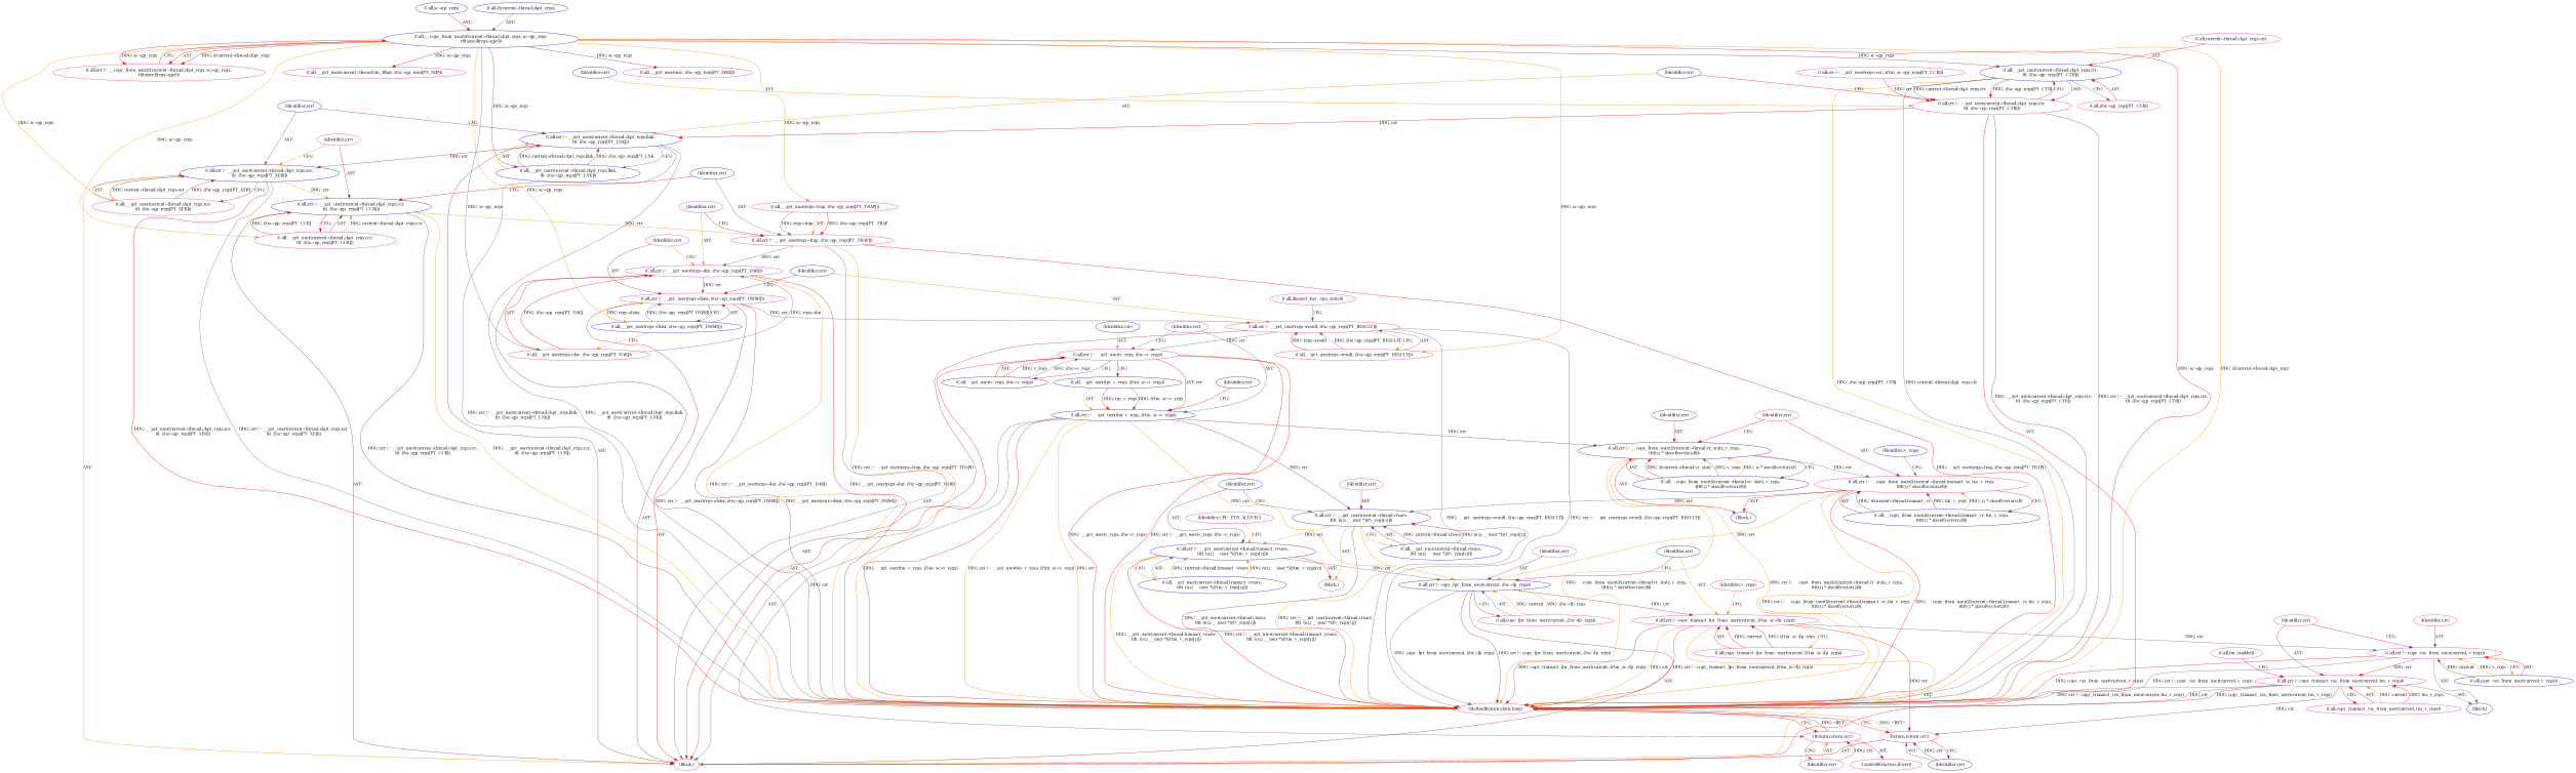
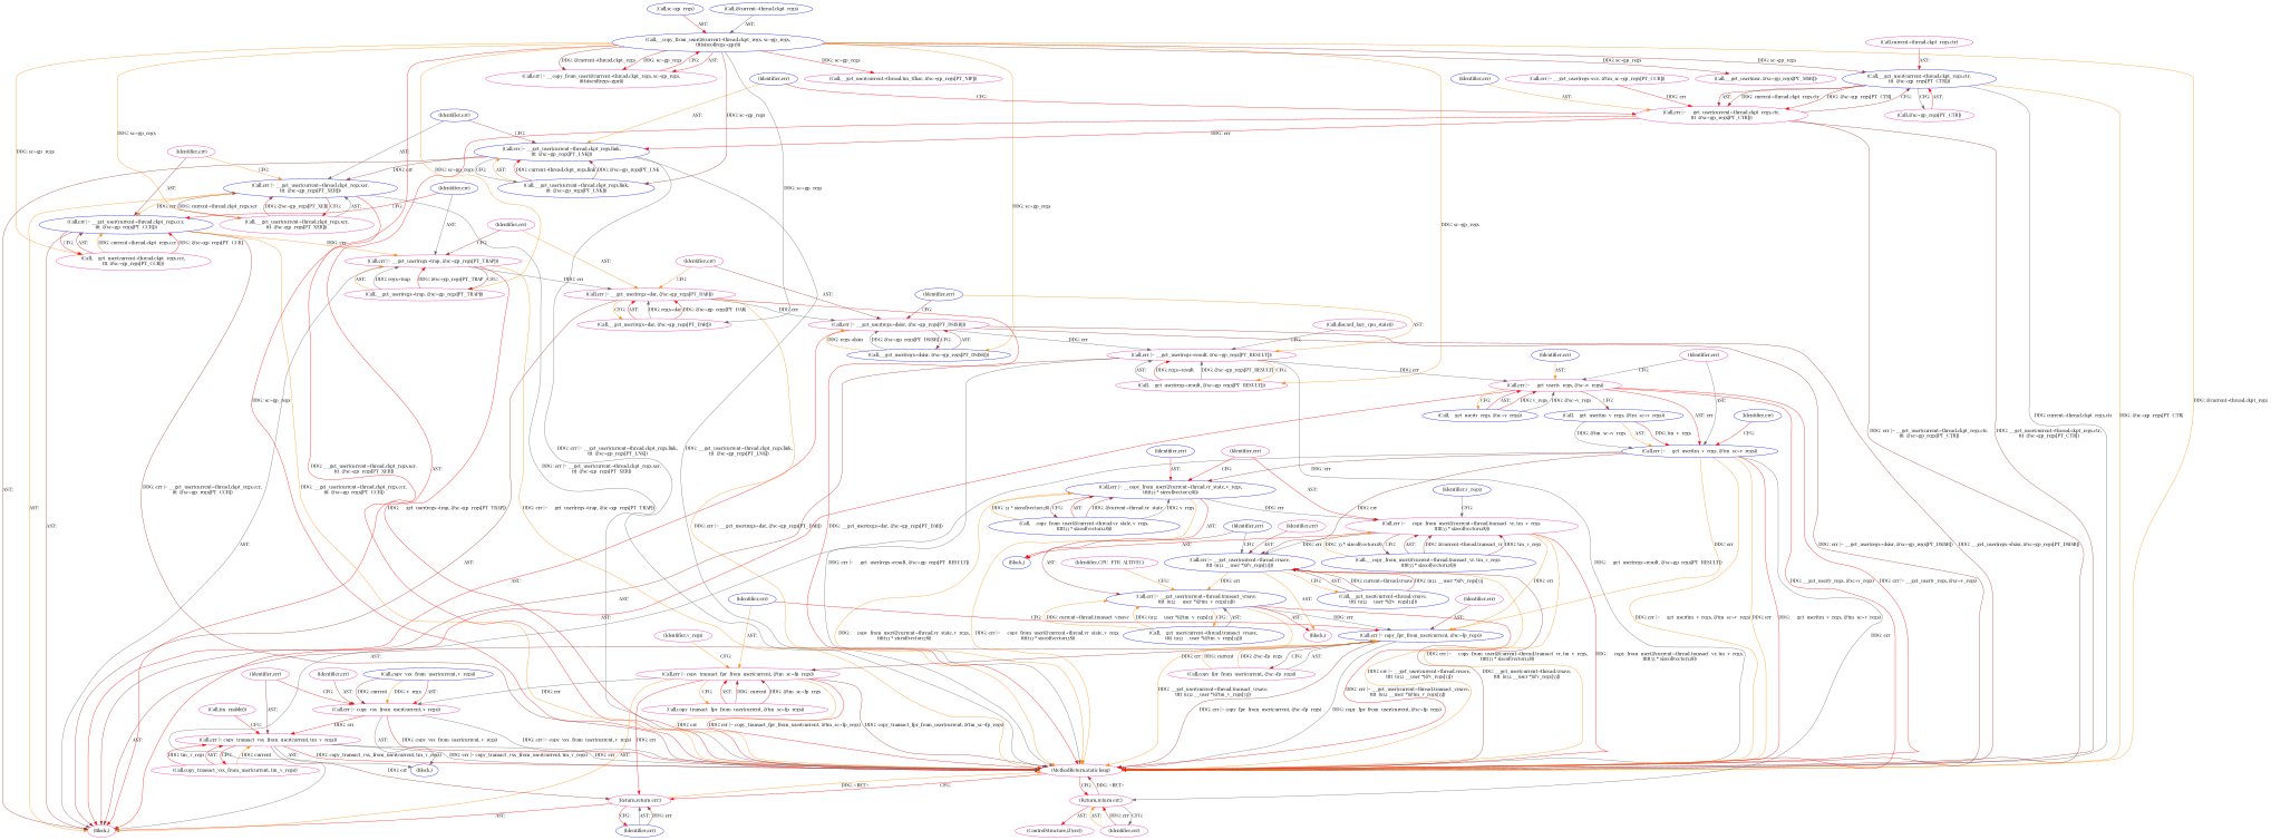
  digraph {
    fontname="Playfair Display"
    node [color=deeppink fontname="Playfair Display"]
    edge [color=red fontname="Playfair Display"]
    n1 [color=blue label="(Call,__get_user(current->thread.ckpt_regs.ctr,\n\t\t\t  &sc->gp_regs[PT_CTR]))"]
    n2 [label="(Call,err |= __get_user(current->thread.ckpt_regs.ctr,\n\t\t\t  &sc->gp_regs[PT_CTR]))"]
    n3 [label="(Call,&sc->gp_regs[PT_CTR])"]
    n4 [label="(MethodReturn,static long)"]
    n5 [color=blue label="(Call,err |= __get_user(current->thread.ckpt_regs.link,\n\t\t\t  &sc->gp_regs[PT_LNK]))"]
    n6 [label="(Block,)"]
    n7 [label="(Return,return err;)"]
    n8 [label="(Return,return err;)"]
    n9 [color=blue label="(Call,__copy_from_user(&current->thread.ckpt_regs, sc->gp_regs,\n\t\t\t\tsizeof(regs->gpr)))"]
    n10 [color=blue label="(Call,__get_user(current->thread.ckpt_regs.link,\n\t\t\t  &sc->gp_regs[PT_LNK]))"]
    n11 [label="(Call,err |= __copy_from_user(&current->thread.ckpt_regs, sc->gp_regs,\n\t\t\t\tsizeof(regs->gpr)))"]
    n12 [color=blue label="(Call,__get_user(regs->dsisr, &sc->gp_regs[PT_DSISR]))"]
    n13 [label="(Call,__get_user(current->thread.tm_tfhar, &sc->gp_regs[PT_NIP]))"]
    n14 [label="(Call,__get_user(regs->result, &sc->gp_regs[PT_RESULT]))"]
    n15 [label="(Call,__get_user(regs->trap, &sc->gp_regs[PT_TRAP]))"]
    n16 [label="(Call,__get_user(current->thread.ckpt_regs.xer,\n\t\t\t  &sc->gp_regs[PT_XER]))"]
    n17 [label="(Call,__get_user(regs->dar, &sc->gp_regs[PT_DAR]))"]
    n18 [label="(Call,__get_user(current->thread.ckpt_regs.ccr,\n\t\t\t  &sc->gp_regs[PT_CCR]))"]
    n19 [label="(Call,__get_user(msr, &sc->gp_regs[PT_MSR]))"]
    n20 [label="(Call,err |= __get_user(regs->dsisr, &sc->gp_regs[PT_DSISR]))"]
    n21 [label="(Call,err |= __get_user(regs->result, &sc->gp_regs[PT_RESULT]))"]
    n22 [label="(Call,err |= __get_user(regs->trap, &sc->gp_regs[PT_TRAP]))"]
    n23 [color=blue label="(Call,err |= __get_user(current->thread.ckpt_regs.xer,\n\t\t\t  &sc->gp_regs[PT_XER]))"]
    n24 [label="(Call,err |= __get_user(regs->dar, &sc->gp_regs[PT_DAR]))"]
    n25 [color=blue label="(Call,err |= __get_user(current->thread.ckpt_regs.ccr,\n\t\t\t  &sc->gp_regs[PT_CCR]))"]
    n26 [label="(Call,err |= __get_user(v_regs, &sc->v_regs))"]
    n27 [color=blue label="(Call,err |= __get_user(tm_v_regs, &tm_sc->v_regs))"]
    n28 [color=blue label="(Call,__get_user(v_regs, &sc->v_regs))"]
    n29 [color=blue label="(Call,__get_user(tm_v_regs, &tm_sc->v_regs))"]
    n30 [color=blue label="(Call,err |= __copy_from_user(&current->thread.vr_state, v_regs,\n\t\t\t\t\t33 * sizeof(vector128)))"]
    n31 [color=blue label="(Call,err |= __get_user(current->thread.vrsave,\n\t\t\t\t  (u32 __user *)&v_regs[33]))"]
    n32 [color=blue label="(Call,err |= copy_fpr_from_user(current, &sc->fp_regs))"]
    n33 [label="(ControlStructure,if (err))"]
    n34 [label="(Identifier,err)"]
    n35 [label="(Call,err |= __copy_from_user(&current->thread.transact_vr, tm_v_regs,\n\t\t\t\t\t33 * sizeof(vector128)))"]
    n36 [color=blue label="(Block,)"]
    n37 [color=blue label="(Call,__copy_from_user(&current->thread.vr_state, v_regs,\n\t\t\t\t\t33 * sizeof(vector128)))"]
    n38 [color=blue label="(Call,err |= __get_user(current->thread.transact_vrsave,\n\t\t\t\t  (u32 __user *)&tm_v_regs[33]))"]
    n39 [label="(Block,)"]
    n40 [color=blue label="(Call,__get_user(current->thread.vrsave,\n\t\t\t\t  (u32 __user *)&v_regs[33]))"]
    n41 [label="(Call,err |= copy_transact_fpr_from_user(current, &tm_sc->fp_regs))"]
    n42 [label="(Call,copy_fpr_from_user(current, &sc->fp_regs))"]
    n43 [color=blue label="(Call,__copy_from_user(&current->thread.transact_vr, tm_v_regs,\n\t\t\t\t\t33 * sizeof(vector128)))"]
    n44 [color=blue label="(Call,__get_user(current->thread.transact_vrsave,\n\t\t\t\t  (u32 __user *)&tm_v_regs[33]))"]
    n45 [label="(Call,err |= copy_vsx_from_user(current, v_regs))"]
    n46 [label="(Call,copy_transact_fpr_from_user(current, &tm_sc->fp_regs))"]
    n47 [label="(Call,err |= copy_transact_vsx_from_user(current, tm_v_regs))"]
    n48 [color=blue label="(Call,copy_vsx_from_user(current, v_regs))"]
    n49 [color=blue label="(Block,)"]
    n50 [color=blue label="(Identifier,err)"]
    n51 [label="(Call,copy_transact_vsx_from_user(current, tm_v_regs))"]
    n52 [color=blue label="(Identifier,err)"]
    n53 [color=blue label="(Identifier,err)"]
    n54 [label="(Identifier,err)"]
    n55 [label="(Identifier,CPU_FTR_ALTIVEC)"]
    n56 [label="(Identifier,err)"]
    n57 [label="(Call,err |= __get_user(regs->ccr, &tm_sc->gp_regs[PT_CCR]))"]
    n58 [color=blue label="(Identifier,err)"]
    n59 [label="(Identifier,err)"]
    n60 [label="(Call,discard_lazy_cpu_state())"]
    n61 [label="(Identifier,err)"]
    n62 [color=blue label="(Identifier,err)"]
    n63 [label="(Identifier,err)"]
    n64 [label="(Call,current->thread.ckpt_regs.ctr)"]
    n65 [label="(Identifier,err)"]
    n66 [color=blue label="(Call,sc->gp_regs)"]
    n67 [label="(Identifier,v_regs)"]
    n68 [color=blue label="(Identifier,err)"]
    n69 [color=blue label="(Identifier,err)"]
    n70 [label="(Identifier,err)"]
    n71 [color=blue label="(Identifier,err)"]
    n72 [label="(Call,tm_enable())"]
    n73 [color=blue label="(Identifier,err)"]
    n74 [color=blue label="(Identifier,err)"]
    n75 [label="(Identifier,err)"]
    n76 [label="(Identifier,err)"]
    n77 [color=blue label="(Identifier,v_regs)"]
    n78 [color=blue label="(Call,&current->thread.ckpt_regs)"]
    n79 [color=blue label="(Identifier,err)"]
    n1 -> n2 [color=brown label="AST: "]
    n1 -> n2 [color=brown label="DDG: current->thread.ckpt_regs.ctr"]
    n1 -> n2 [label="DDG: &sc->gp_regs[PT_CTR]"]
    n1 -> n3 [color=gray40 label="CFG: "]
    n1 -> n4 [color=darkorange label="DDG: &sc->gp_regs[PT_CTR]"]
    n1 -> n4 [color=gray40 label="DDG: current->thread.ckpt_regs.ctr"]
    n2 -> n1 [color=brown label="CFG: "]
    n2 -> n4 [color=brown label="DDG: err |= __get_user(current->thread.ckpt_regs.ctr,\n\t\t\t  &sc->gp_regs[PT_CTR])"]
    n2 -> n4 [color=brown label="DDG: __get_user(current->thread.ckpt_regs.ctr,\n\t\t\t  &sc->gp_regs[PT_CTR])"]
    n2 -> n5 [label="DDG: err"]
    n2 -> n6 [label="AST: "]
    n3 -> n1 [label="AST: "]
    n4 -> n7 [label="CFG: "]
    n4 -> n8 [label="CFG: "]
    n5 -> n4 [color=gray40 label="DDG: err |= __get_user(current->thread.ckpt_regs.link,\n\t\t\t  &sc->gp_regs[PT_LNK])"]
    n5 -> n4 [color=gray40 label="DDG: __get_user(current->thread.ckpt_regs.link,\n\t\t\t  &sc->gp_regs[PT_LNK])"]
    n5 -> n6 [color=brown label="AST: "]
    n5 -> n10 [color=gray40 label="CFG: "]
    n5 -> n23 [color=brown label="DDG: err"]
    n7 -> n4 [color=brown label="DDG: <RET>"]
    n7 -> n33 [label="AST: "]
    n7 -> n34 [color=gray40 label="CFG: "]
    n8 -> n4 [color=darkorange label="DDG: <RET>"]
    n8 -> n6 [label="AST: "]
    n8 -> n50 [label="CFG: "]
    n9 -> n1 [color=brown label="DDG: sc->gp_regs"]
    n9 -> n4 [label="DDG: sc->gp_regs"]
    n9 -> n4 [color=darkorange label="DDG: &current->thread.ckpt_regs"]
    n9 -> n10 [color=brown label="DDG: sc->gp_regs"]
    n9 -> n11 [label="AST: "]
    n9 -> n11 [color=brown label="DDG: &current->thread.ckpt_regs"]
    n9 -> n11 [label="DDG: sc->gp_regs"]
    n9 -> n12 [color=darkorange label="DDG: sc->gp_regs"]
    n9 -> n13 [label="DDG: sc->gp_regs"]
    n9 -> n14 [color=darkorange label="DDG: sc->gp_regs"]
    n9 -> n15 [color=darkorange label="DDG: sc->gp_regs"]
    n9 -> n16 [color=darkorange label="DDG: sc->gp_regs"]
    n9 -> n17 [color=gray40 label="DDG: sc->gp_regs"]
    n9 -> n18 [color=darkorange label="DDG: sc->gp_regs"]
    n9 -> n19 [color=brown label="DDG: sc->gp_regs"]
    n10 -> n5 [color=darkorange label="AST: "]
    n10 -> n5 [label="DDG: current->thread.ckpt_regs.link"]
    n10 -> n5 [color=brown label="DDG: &sc->gp_regs[PT_LNK]"]
    n11 -> n9 [label="CFG: "]
    n12 -> n20 [color=brown label="AST: "]
    n12 -> n20 [color=darkorange label="DDG: regs->dsisr"]
    n12 -> n20 [color=gray40 label="DDG: &sc->gp_regs[PT_DSISR]"]
    n14 -> n21 [color=gray40 label="AST: "]
    n14 -> n21 [label="DDG: regs->result"]
    n14 -> n21 [color=gray40 label="DDG: &sc->gp_regs[PT_RESULT]"]
    n15 -> n22 [color=darkorange label="AST: "]
    n15 -> n22 [color=gray40 label="DDG: regs->trap"]
    n15 -> n22 [label="DDG: &sc->gp_regs[PT_TRAP]"]
    n16 -> n23 [color=gray40 label="AST: "]
    n16 -> n23 [color=brown label="DDG: current->thread.ckpt_regs.xer"]
    n16 -> n23 [color=brown label="DDG: &sc->gp_regs[PT_XER]"]
    n17 -> n24 [label="AST: "]
    n17 -> n24 [color=gray40 label="DDG: regs->dar"]
    n17 -> n24 [label="DDG: &sc->gp_regs[PT_DAR]"]
    n18 -> n25 [color=brown label="AST: "]
    n18 -> n25 [color=darkorange label="DDG: current->thread.ckpt_regs.ccr"]
    n18 -> n25 [label="DDG: &sc->gp_regs[PT_CCR]"]
    n20 -> n4 [color=brown label="DDG: __get_user(regs->dsisr, &sc->gp_regs[PT_DSISR])"]
    n20 -> n4 [color=brown label="DDG: err |= __get_user(regs->dsisr, &sc->gp_regs[PT_DSISR])"]
    n20 -> n6 [label="AST: "]
    n20 -> n12 [color=brown label="CFG: "]
    n20 -> n21 [color=gray40 label="DDG: err"]
    n21 -> n4 [color=gray40 label="DDG: __get_user(regs->result, &sc->gp_regs[PT_RESULT])"]
    n21 -> n4 [color=gray40 label="DDG: err |= __get_user(regs->result, &sc->gp_regs[PT_RESULT])"]
    n21 -> n6 [color=brown label="AST: "]
    n21 -> n14 [color=darkorange label="CFG: "]
    n21 -> n26 [color=gray40 label="DDG: err"]
    n22 -> n4 [color=darkorange label="DDG: err |= __get_user(regs->trap, &sc->gp_regs[PT_TRAP])"]
    n22 -> n4 [label="DDG: __get_user(regs->trap, &sc->gp_regs[PT_TRAP])"]
    n22 -> n6 [color=gray40 label="AST: "]
+   n22 -> n15 [color=brown label="CFG: "]
    n22 -> n24 [color=gray40 label="DDG: err"]
    n23 -> n4 [label="DDG: __get_user(current->thread.ckpt_regs.xer,\n\t\t\t  &sc->gp_regs[PT_XER])"]
    n23 -> n4 [color=gray40 label="DDG: err |= __get_user(current->thread.ckpt_regs.xer,\n\t\t\t  &sc->gp_regs[PT_XER])"]
    n23 -> n6 [color=darkorange label="AST: "]
    n23 -> n16 [color=brown label="CFG: "]
    n23 -> n25 [color=darkorange label="DDG: err"]
    n24 -> n4 [color=darkorange label="DDG: err |= __get_user(regs->dar, &sc->gp_regs[PT_DAR])"]
    n24 -> n4 [label="DDG: __get_user(regs->dar, &sc->gp_regs[PT_DAR])"]
    n24 -> n6 [color=brown label="AST: "]
-   n12 -> n17 [color=darkorange label="CFG: "]
+   n24 -> n17 [color=darkorange label="CFG: "]
    n24 -> n20 [color=gray40 label="DDG: err"]
    n25 -> n4 [color=darkorange label="DDG: __get_user(current->thread.ckpt_regs.ccr,\n\t\t\t  &sc->gp_regs[PT_CCR])"]
    n25 -> n4 [color=brown label="DDG: err |= __get_user(current->thread.ckpt_regs.ccr,\n\t\t\t  &sc->gp_regs[PT_CCR])"]
    n25 -> n6 [color=brown label="AST: "]
    n25 -> n18 [label="CFG: "]
    n25 -> n22 [color=darkorange label="DDG: err"]
    n26 -> n4 [label="DDG: __get_user(v_regs, &sc->v_regs)"]
    n26 -> n4 [label="DDG: err |= __get_user(v_regs, &sc->v_regs)"]
    n26 -> n6 [label="AST: "]
    n26 -> n27 [label="AST: err"]
-   n26 -> n28 [color=brown label="CFG: "]
+   n26 -> n28 [color=darkorange label="CFG: "]
    n26 -> n29 [color=brown label="CFG: "]
    n27 -> n4 [color=darkorange label="DDG: err"]
    n27 -> n4 [label="DDG: __get_user(tm_v_regs, &tm_sc->v_regs)"]
    n27 -> n4 [color=darkorange label="DDG: err |= __get_user(tm_v_regs, &tm_sc->v_regs)"]
    n27 -> n6 [color=gray40 label="AST: "]
    n27 -> n7 [color=gray40 label="DDG: err"]
    n27 -> n30 [color=brown label="DDG: err"]
    n27 -> n31 [color=brown label="DDG: err"]
    n27 -> n32 [color=darkorange label="DDG: err"]
    n28 -> n26 [label="AST: "]
    n28 -> n26 [label="DDG: v_regs"]
    n28 -> n26 [color=gray40 label="DDG: &sc->v_regs"]
    n29 -> n27 [color=darkorange label="AST: "]
    n29 -> n27 [label="DDG: tm_v_regs"]
    n29 -> n27 [color=gray40 label="DDG: &tm_sc->v_regs"]
    n30 -> n4 [color=darkorange label="DDG: err |= __copy_from_user(&current->thread.vr_state, v_regs,\n\t\t\t\t\t33 * sizeof(vector128))"]
    n30 -> n4 [color=darkorange label="DDG: __copy_from_user(&current->thread.vr_state, v_regs,\n\t\t\t\t\t33 * sizeof(vector128))"]
    n30 -> n35 [color=gray40 label="DDG: err"]
    n30 -> n36 [label="AST: "]
    n30 -> n37 [color=brown label="CFG: "]
    n31 -> n4 [color=brown label="DDG: __get_user(current->thread.vrsave,\n\t\t\t\t  (u32 __user *)&v_regs[33])"]
    n31 -> n4 [color=darkorange label="DDG: err |= __get_user(current->thread.vrsave,\n\t\t\t\t  (u32 __user *)&v_regs[33])"]
    n31 -> n38 [color=darkorange label="DDG: err"]
    n31 -> n39 [color=darkorange label="AST: "]
    n31 -> n40 [color=darkorange label="CFG: "]
    n32 -> n4 [color=gray40 label="DDG: copy_fpr_from_user(current, &sc->fp_regs)"]
    n32 -> n4 [color=brown label="DDG: err |= copy_fpr_from_user(current, &sc->fp_regs)"]
    n32 -> n6 [color=brown label="AST: "]
    n32 -> n41 [color=brown label="DDG: err"]
    n32 -> n42 [color=brown label="CFG: "]
    n34 -> n7 [color=darkorange label="AST: "]
    n34 -> n7 [label="DDG: err"]
    n35 -> n4 [color=darkorange label="DDG: err |= __copy_from_user(&current->thread.transact_vr, tm_v_regs,\n\t\t\t\t\t33 * sizeof(vector128))"]
    n35 -> n4 [label="DDG: __copy_from_user(&current->thread.transact_vr, tm_v_regs,\n\t\t\t\t\t33 * sizeof(vector128))"]
    n35 -> n31 [color=gray40 label="DDG: err"]
    n35 -> n32 [color=darkorange label="DDG: err"]
    n35 -> n36 [label="AST: "]
    n35 -> n43 [color=brown label="CFG: "]
    n37 -> n30 [label="AST: "]
    n37 -> n30 [color=brown label="DDG: &current->thread.vr_state"]
    n37 -> n30 [color=gray40 label="DDG: v_regs"]
    n37 -> n30 [color=darkorange label="DDG: 33 * sizeof(vector128)"]
    n38 -> n4 [color=darkorange label="DDG: __get_user(current->thread.transact_vrsave,\n\t\t\t\t  (u32 __user *)&tm_v_regs[33])"]
    n38 -> n4 [label="DDG: err |= __get_user(current->thread.transact_vrsave,\n\t\t\t\t  (u32 __user *)&tm_v_regs[33])"]
    n38 -> n32 [color=gray40 label="DDG: err"]
    n38 -> n39 [label="AST: "]
    n38 -> n44 [color=darkorange label="CFG: "]
    n40 -> n31 [color=brown label="AST: "]
    n40 -> n31 [color=brown label="DDG: current->thread.vrsave"]
    n40 -> n31 [label="DDG: (u32 __user *)&v_regs[33]"]
    n41 -> n4 [color=brown label="DDG: copy_transact_fpr_from_user(current, &tm_sc->fp_regs)"]
    n41 -> n4 [color=darkorange label="DDG: err"]
    n41 -> n4 [label="DDG: err |= copy_transact_fpr_from_user(current, &tm_sc->fp_regs)"]
    n41 -> n6 [color=darkorange label="AST: "]
    n41 -> n8 [label="DDG: err"]
    n41 -> n45 [color=gray40 label="DDG: err"]
    n41 -> n46 [color=darkorange label="CFG: "]
    n42 -> n32 [color=gray40 label="AST: "]
    n42 -> n32 [color=darkorange label="DDG: current"]
    n42 -> n32 [color=darkorange label="DDG: &sc->fp_regs"]
    n43 -> n35 [color=brown label="AST: "]
    n43 -> n35 [color=brown label="DDG: &current->thread.transact_vr"]
    n43 -> n35 [color=brown label="DDG: tm_v_regs"]
    n43 -> n35 [color=darkorange label="DDG: 33 * sizeof(vector128)"]
    n44 -> n38 [color=gray40 label="AST: "]
    n44 -> n38 [color=darkorange label="DDG: current->thread.transact_vrsave"]
    n44 -> n38 [color=darkorange label="DDG: (u32 __user *)&tm_v_regs[33]"]
    n45 -> n4 [label="DDG: copy_vsx_from_user(current, v_regs)"]
    n45 -> n4 [color=gray40 label="DDG: err |= copy_vsx_from_user(current, v_regs)"]
    n45 -> n47 [label="DDG: err"]
-   n45 -> n48 [color=darkorange label="CFG: "]
    n45 -> n49 [color=gray40 label="AST: "]
    n46 -> n41 [label="AST: "]
    n46 -> n41 [color=brown label="DDG: current"]
    n46 -> n41 [color=brown label="DDG: &tm_sc->fp_regs"]
    n47 -> n4 [label="DDG: copy_transact_vsx_from_user(current, tm_v_regs)"]
    n47 -> n4 [color=gray40 label="DDG: err |= copy_transact_vsx_from_user(current, tm_v_regs)"]
    n47 -> n4 [color=gray40 label="DDG: err"]
    n47 -> n8 [color=brown label="DDG: err"]
    n47 -> n49 [color=gray40 label="AST: "]
    n47 -> n51 [label="CFG: "]
    n48 -> n45 [label="AST: "]
    n48 -> n45 [color=brown label="DDG: current"]
    n48 -> n45 [color=darkorange label="DDG: v_regs"]
    n50 -> n8 [color=gray40 label="AST: "]
    n50 -> n8 [color=brown label="DDG: err"]
    n51 -> n47 [label="AST: "]
    n51 -> n47 [color=darkorange label="DDG: current"]
    n51 -> n47 [label="DDG: tm_v_regs"]
    n52 -> n20 [color=brown label="CFG: "]
    n52 -> n21 [color=darkorange label="AST: "]
    n53 -> n2 [color=darkorange label="AST: "]
    n54 -> n45 [color=brown label="AST: "]
    n55 -> n38 [color=darkorange label="CFG: "]
    n56 -> n45 [label="CFG: "]
    n56 -> n47 [color=brown label="AST: "]
    n57 -> n2 [label="DDG: err"]
    n58 -> n26 [color=darkorange label="AST: "]
    n59 -> n30 [label="CFG: "]
    n59 -> n35 [label="AST: "]
    n60 -> n21 [color=gray40 label="CFG: "]
    n61 -> n22 [color=brown label="CFG: "]
    n61 -> n24 [color=darkorange label="AST: "]
    n62 -> n31 [color=gray40 label="CFG: "]
    n62 -> n38 [color=brown label="AST: "]
    n63 -> n23 [color=darkorange label="CFG: "]
    n63 -> n25 [color=brown label="AST: "]
    n64 -> n1 [label="AST: "]
    n65 -> n32 [color=brown label="AST: "]
    n66 -> n9 [label="AST: "]
    n67 -> n41 [color=darkorange label="CFG: "]
    n68 -> n32 [label="CFG: "]
    n68 -> n41 [color=darkorange label="AST: "]
    n69 -> n5 [color=brown label="CFG: "]
    n69 -> n23 [color=gray40 label="AST: "]
    n70 -> n26 [color=gray40 label="CFG: "]
    n70 -> n27 [color=gray40 label="AST: "]
    n71 -> n27 [label="CFG: "]
    n72 -> n47 [label="CFG: "]
    n73 -> n2 [label="CFG: "]
    n73 -> n5 [color=darkorange label="AST: "]
    n74 -> n22 [color=gray40 label="AST: "]
    n74 -> n25 [label="CFG: "]
    n75 -> n31 [color=brown label="AST: "]
    n76 -> n20 [color=brown label="AST: "]
    n76 -> n24 [color=darkorange label="CFG: "]
    n77 -> n35 [color=gray40 label="CFG: "]
    n78 -> n9 [color=gray40 label="AST: "]
    n79 -> n30 [label="AST: "]
  }
